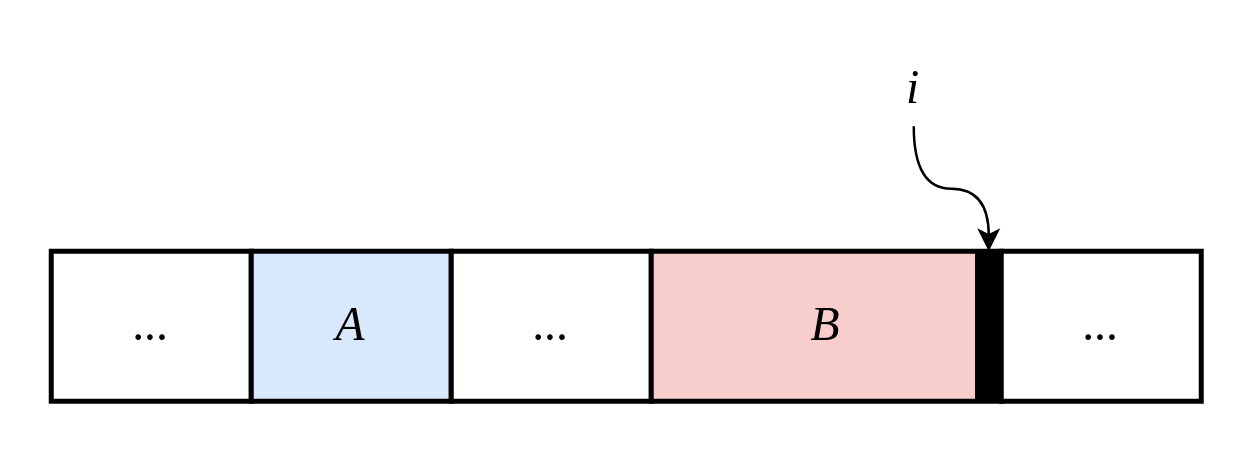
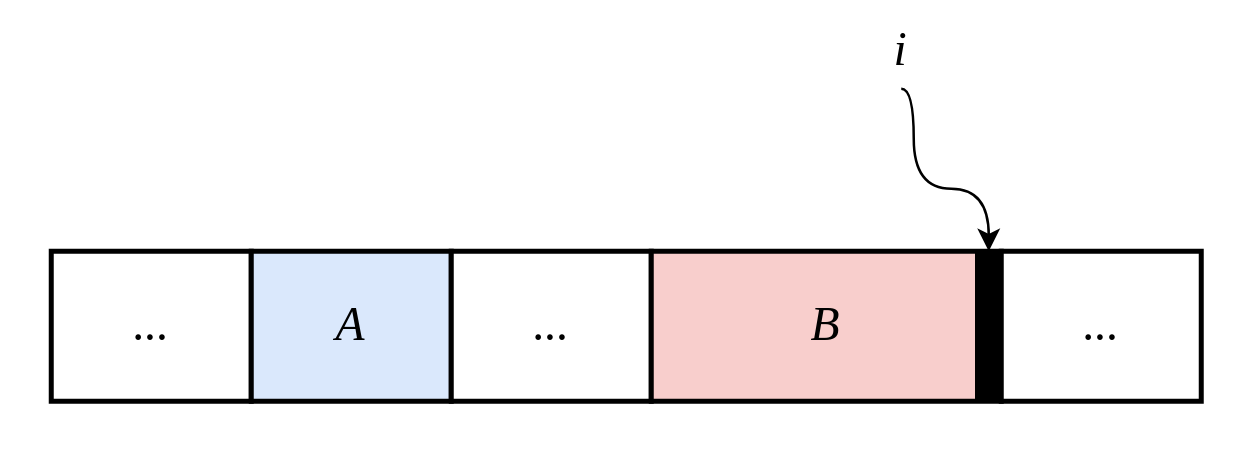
  <mxCell id="0" />
  <mxCell id="1" parent="0" />
  <mxCell id="2" value="&lt;font style=&quot;font-size: 19px;&quot; face=&quot;Times New Roman&quot;&gt;...&lt;/font&gt;" style="rounded=0;whiteSpace=wrap;html=1;strokeWidth=2;" vertex="1" parent="1"><mxGeometry x="20" y="100" width="80" height="60" as="geometry" /></mxCell>
  <mxCell id="3" value="&lt;font style=&quot;font-size: 19px;&quot; face=&quot;Times New Roman&quot;&gt;&lt;i&gt;A&lt;/i&gt;&lt;/font&gt;" style="rounded=0;whiteSpace=wrap;html=1;strokeWidth=2;fillColor=#dae8fc;" vertex="1" parent="1"><mxGeometry x="100" y="100" width="80" height="60" as="geometry" /></mxCell>
  <mxCell id="4" value="&lt;font style=&quot;font-size: 19px;&quot; face=&quot;Times New Roman&quot;&gt;...&lt;/font&gt;" style="rounded=0;whiteSpace=wrap;html=1;strokeWidth=2;" vertex="1" parent="1"><mxGeometry x="180" y="100" width="80" height="60" as="geometry" /></mxCell>
  <mxCell id="5" value="&lt;font style=&quot;font-size: 19px;&quot; face=&quot;Times New Roman&quot;&gt;&lt;i&gt;B&lt;/i&gt;&lt;/font&gt;" style="rounded=0;whiteSpace=wrap;html=1;strokeWidth=2;fillColor=#f8cecc;" vertex="1" parent="1"><mxGeometry x="260" y="100" width="140" height="60" as="geometry" /></mxCell>
  <mxCell id="6" value="&lt;font style=&quot;font-size: 19px;&quot; face=&quot;Times New Roman&quot;&gt;...&lt;/font&gt;" style="rounded=0;whiteSpace=wrap;html=1;strokeWidth=2;" vertex="1" parent="1"><mxGeometry x="400" y="100" width="80" height="60" as="geometry" /></mxCell>
  <mxCell id="7" value="" style="rounded=0;whiteSpace=wrap;html=1;fontFamily=Times New Roman;fontSize=17;fillColor=#000000;" vertex="1" parent="1"><mxGeometry x="390" y="100" width="10" height="60" as="geometry" /></mxCell>
  <mxCell id="8" style="edgeStyle=orthogonalEdgeStyle;orthogonalLoop=1;jettySize=auto;html=1;exitX=0.5;exitY=1;exitDx=0;exitDy=0;entryX=0.5;entryY=0;entryDx=0;entryDy=0;fontFamily=Times New Roman;fontSize=17;curved=1;" edge="1" parent="1" source="9" target="7"><mxGeometry relative="1" as="geometry"><Array as="points"><mxPoint x="365" y="75" /><mxPoint x="395" y="75" /></Array></mxGeometry></mxCell>
- <mxCell id="9" value="&lt;i&gt;&lt;font style=&quot;font-size: 19px;&quot;&gt;i&lt;/font&gt;&lt;/i&gt;" style="text;html=1;strokeColor=none;fillColor=none;align=center;verticalAlign=middle;whiteSpace=wrap;rounded=0;fontFamily=Times New Roman;fontSize=17;" vertex="1" parent="1"><mxGeometry x="350" y="20" width="30" height="30" as="geometry" /></mxCell>
+ <mxCell id="9" value="&lt;i&gt;&lt;font style=&quot;font-size: 19px;&quot;&gt;i&lt;/font&gt;&lt;/i&gt;" style="text;html=1;strokeColor=none;fillColor=none;align=center;verticalAlign=middle;whiteSpace=wrap;rounded=0;fontFamily=Times New Roman;fontSize=17;" vertex="1" parent="1"><mxGeometry x="345" y="5" width="30" height="30" as="geometry" /></mxCell>
